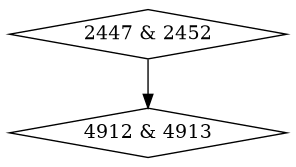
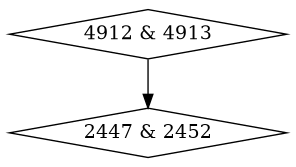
  digraph {
    node [shape=diamond]
    n1 [label="2447 & 2452"]
    n2 [label="4912 & 4913"]
-   n1 -> n2
+   n2 -> n1
  }
